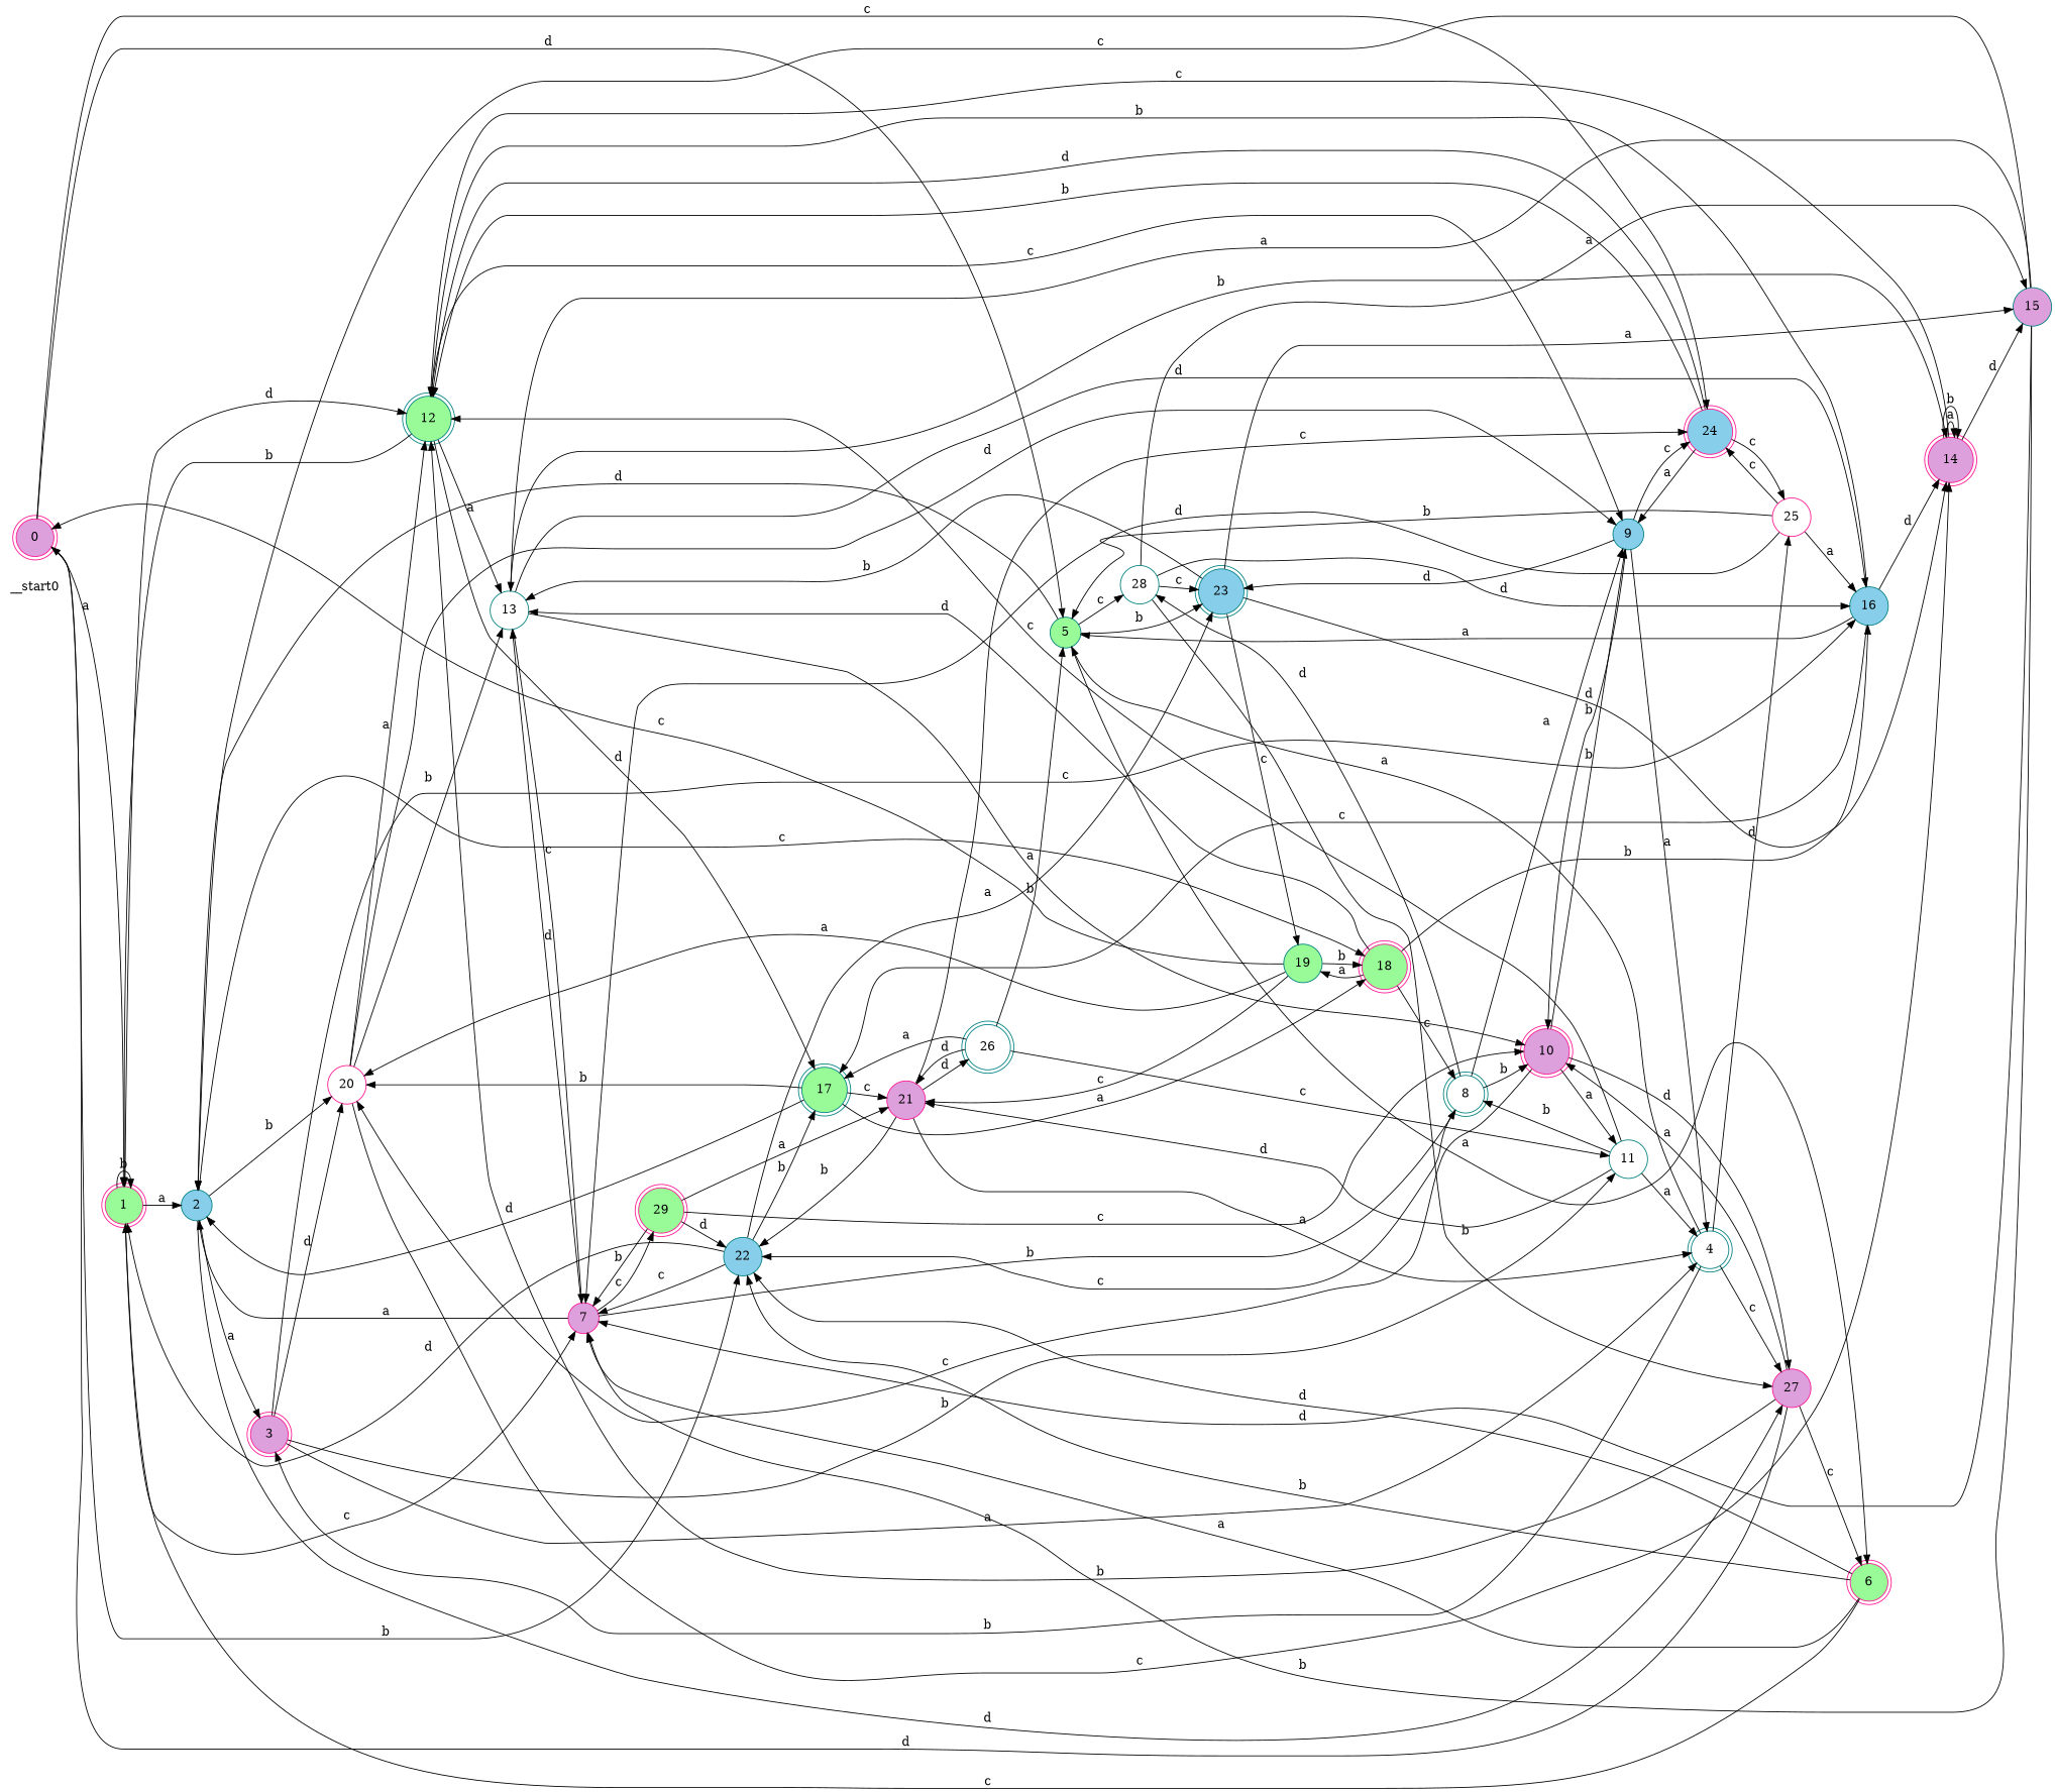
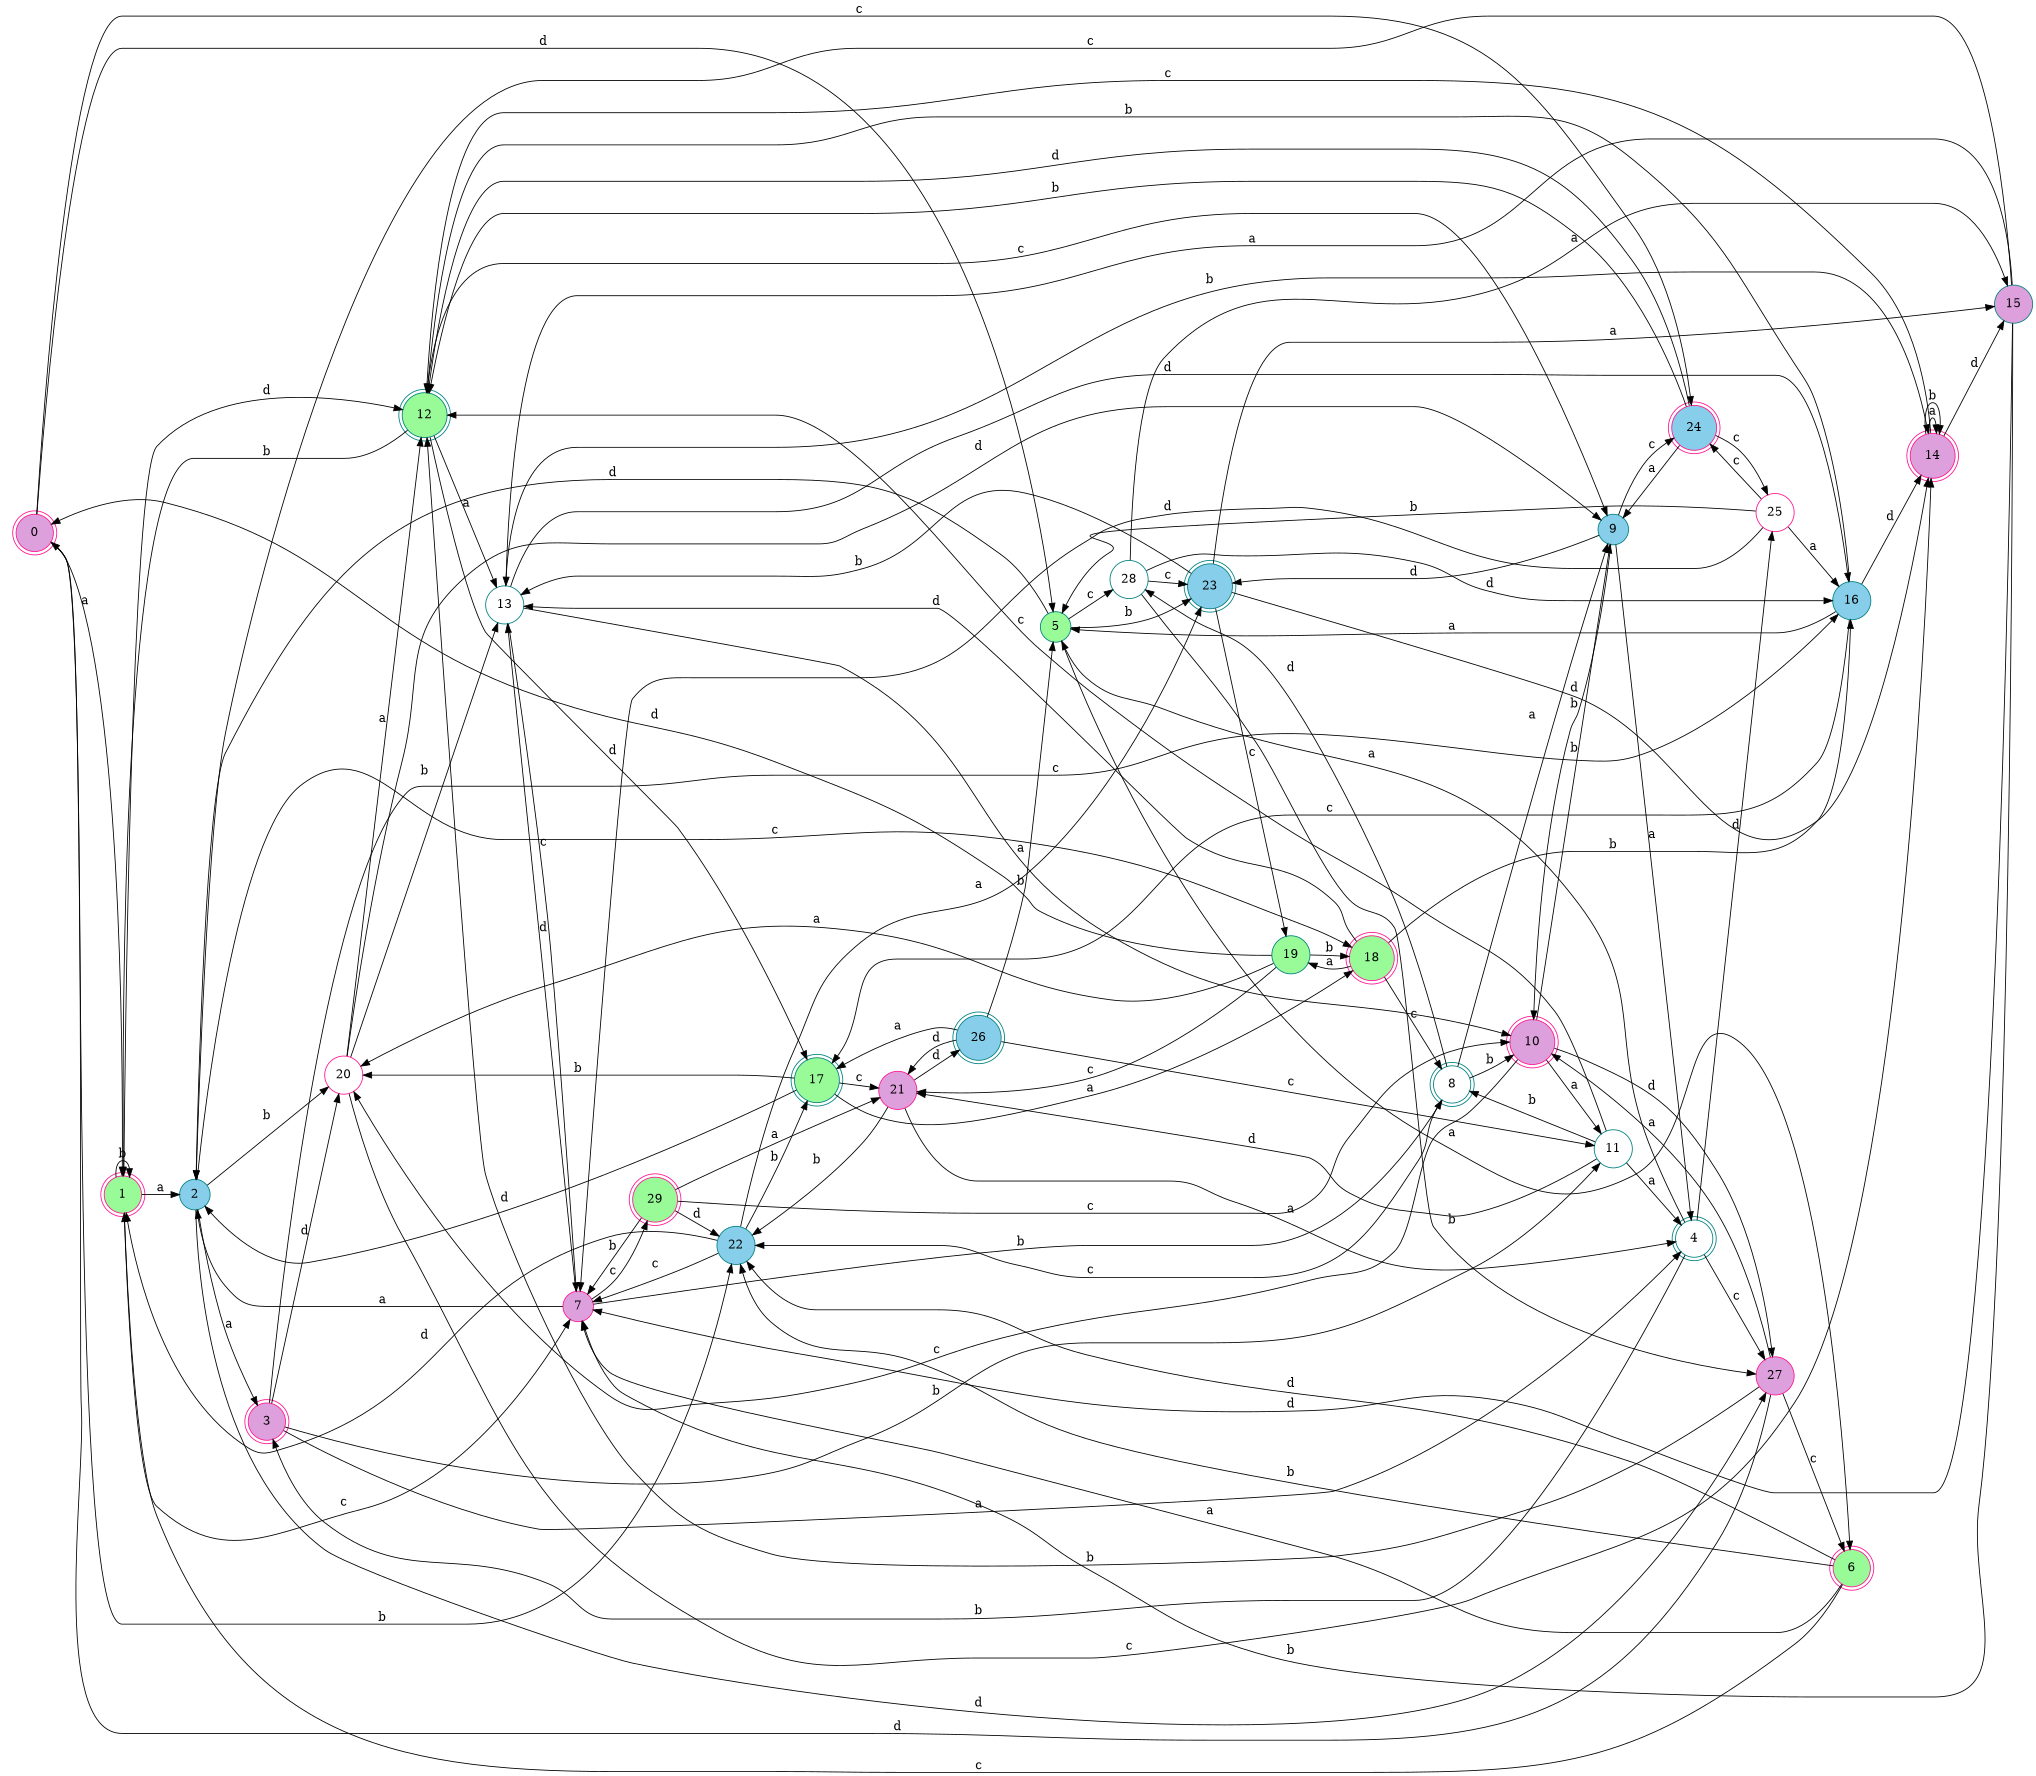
  digraph {
    rankdir=LR
    node [color=teal fillcolor=white shape=doublecircle style=filled]
-   __start0 [shape=none]
    n2 [color=deeppink fillcolor=plum label=0 style="rounded,filled"]
    n3 [color=deeppink fillcolor=palegreen label=1 style="rounded,filled"]
    n4 [fillcolor=palegreen label=5 shape=circle]
    n5 [fillcolor=skyblue label=22 shape=circle]
    n6 [color=deeppink fillcolor=skyblue label=24 style="rounded,filled"]
    n7 [fillcolor=skyblue label=2 shape=circle]
    n8 [color=deeppink fillcolor=plum label=7 shape=circle]
    n9 [fillcolor=palegreen label=12 style="rounded,filled"]
    n10 [color=deeppink fillcolor=palegreen label=6 style="rounded,filled"]
    n11 [fillcolor=skyblue label=23 style="rounded,filled"]
    n12 [label=28 shape=circle]
    n13 [fillcolor=palegreen label=17 style="rounded,filled"]
    n14 [color=deeppink label=25 shape=circle]
    n15 [fillcolor=skyblue label=9 shape=circle]
    n16 [color=deeppink fillcolor=plum label=3 style="rounded,filled"]
    n17 [color=deeppink fillcolor=palegreen label=18 style="rounded,filled"]
    n18 [color=deeppink label=20 shape=circle]
    n19 [color=deeppink fillcolor=plum label=27 shape=circle]
    n20 [label=8 style="rounded,filled"]
    n21 [label=13 shape=circle]
    n22 [color=deeppink fillcolor=palegreen label=29 style="rounded,filled"]
    n23 [label=4 style="rounded,filled"]
    n24 [label=11 shape=circle]
    n25 [fillcolor=skyblue label=16 shape=circle]
    n26 [fillcolor=palegreen label=19 shape=circle]
    n27 [color=deeppink fillcolor=plum label=14 style="rounded,filled"]
    n28 [color=deeppink fillcolor=plum label=10 style="rounded,filled"]
    n29 [color=deeppink fillcolor=plum label=21 shape=circle]
    n30 [fillcolor=plum label=15 shape=circle]
-   n31 [label=26 style="rounded,filled"]
+   n31 [fillcolor=skyblue label=26 style="rounded,filled"]
    n2 -> n3 [label=a]
    n2 -> n4 [label=d]
    n2 -> n5 [label=b]
    n2 -> n6 [label=c]
    n3 -> n3 [label=b]
    n3 -> n7 [label=a]
    n3 -> n8 [label=c]
    n3 -> n9 [label=d]
    n4 -> n7 [label=d]
    n4 -> n10 [label=a]
    n4 -> n11 [label=b]
    n4 -> n12 [label=c]
    n5 -> n3 [label=d]
    n5 -> n8 [label=c]
    n5 -> n11 [label=a]
    n5 -> n13 [label=b]
    n6 -> n9 [label=b]
    n6 -> n9 [label=d]
    n6 -> n14 [label=c]
    n6 -> n15 [label=a]
    n7 -> n16 [label=a]
    n7 -> n17 [label=c]
    n7 -> n18 [label=b]
    n7 -> n19 [label=d]
    n8 -> n7 [label=a]
    n8 -> n20 [label=b]
    n8 -> n21 [label=d]
    n8 -> n22 [label=c]
    n9 -> n3 [label=b]
    n9 -> n13 [label=d]
    n9 -> n15 [label=c]
    n9 -> n21 [label=a]
    n10 -> n3 [label=c]
    n10 -> n5 [label=b]
    n10 -> n5 [label=d]
    n10 -> n8 [label=a]
    n11 -> n21 [label=b]
    n11 -> n26 [label=c]
    n11 -> n27 [label=d]
    n11 -> n30 [label=a]
    n12 -> n11 [label=c]
    n12 -> n19 [label=b]
    n12 -> n25 [label=d]
    n12 -> n30 [label=a]
    n13 -> n7 [label=d]
    n13 -> n17 [label=a]
    n13 -> n18 [label=b]
    n13 -> n29 [label=c]
    n14 -> n4 [label=b]
    n14 -> n6 [label=c]
    n14 -> n8 [label=d]
    n14 -> n25 [label=a]
    n15 -> n6 [label=c]
    n15 -> n11 [label=d]
    n15 -> n23 [label=a]
    n15 -> n28 [label=b]
    n16 -> n18 [label=d]
    n16 -> n23 [label=a]
    n16 -> n24 [label=b]
    n16 -> n25 [label=c]
    n17 -> n20 [label=c]
    n17 -> n21 [label=d]
    n17 -> n25 [label=b]
    n17 -> n26 [label=a]
    n18 -> n9 [label=a]
    n18 -> n15 [label=d]
    n18 -> n21 [label=b]
    n18 -> n27 [label=c]
    n19 -> n2 [label=d]
    n19 -> n9 [label=b]
    n19 -> n10 [label=c]
    n19 -> n28 [label=a]
    n20 -> n5 [label=c]
    n20 -> n12 [label=d]
    n20 -> n15 [label=a]
    n20 -> n28 [label=b]
    n21 -> n8 [label=c]
    n21 -> n25 [label=d]
    n21 -> n27 [label=b]
    n21 -> n28 [label=a]
    n22 -> n5 [label=d]
    n22 -> n8 [label=b]
    n22 -> n28 [label=c]
    n22 -> n29 [label=a]
    n23 -> n4 [label=a]
    n23 -> n14 [label=d]
    n23 -> n16 [label=b]
    n23 -> n19 [label=c]
    n24 -> n9 [label=c]
    n24 -> n20 [label=b]
    n24 -> n23 [label=a]
    n24 -> n29 [label=d]
    n25 -> n4 [label=a]
    n25 -> n9 [label=b]
    n25 -> n13 [label=c]
    n25 -> n27 [label=d]
-   n26 -> n2 [label=c]
+   n26 -> n2 [label=d]
    n26 -> n17 [label=b]
    n26 -> n18 [label=a]
    n26 -> n29 [label=c]
    n27 -> n9 [label=c]
    n27 -> n27 [label=a]
    n27 -> n27 [label=b]
    n27 -> n30 [label=d]
    n28 -> n15 [label=b]
    n28 -> n18 [label=c]
    n28 -> n19 [label=d]
    n28 -> n24 [label=a]
    n29 -> n5 [label=b]
-   n29 -> n6 [label=c]
    n29 -> n23 [label=a]
    n29 -> n31 [label=d]
    n30 -> n7 [label=c]
    n30 -> n8 [label=b]
    n30 -> n8 [label=d]
    n30 -> n21 [label=a]
    n31 -> n4 [label=b]
    n31 -> n13 [label=a]
    n31 -> n24 [label=c]
    n31 -> n29 [label=d]
  }
